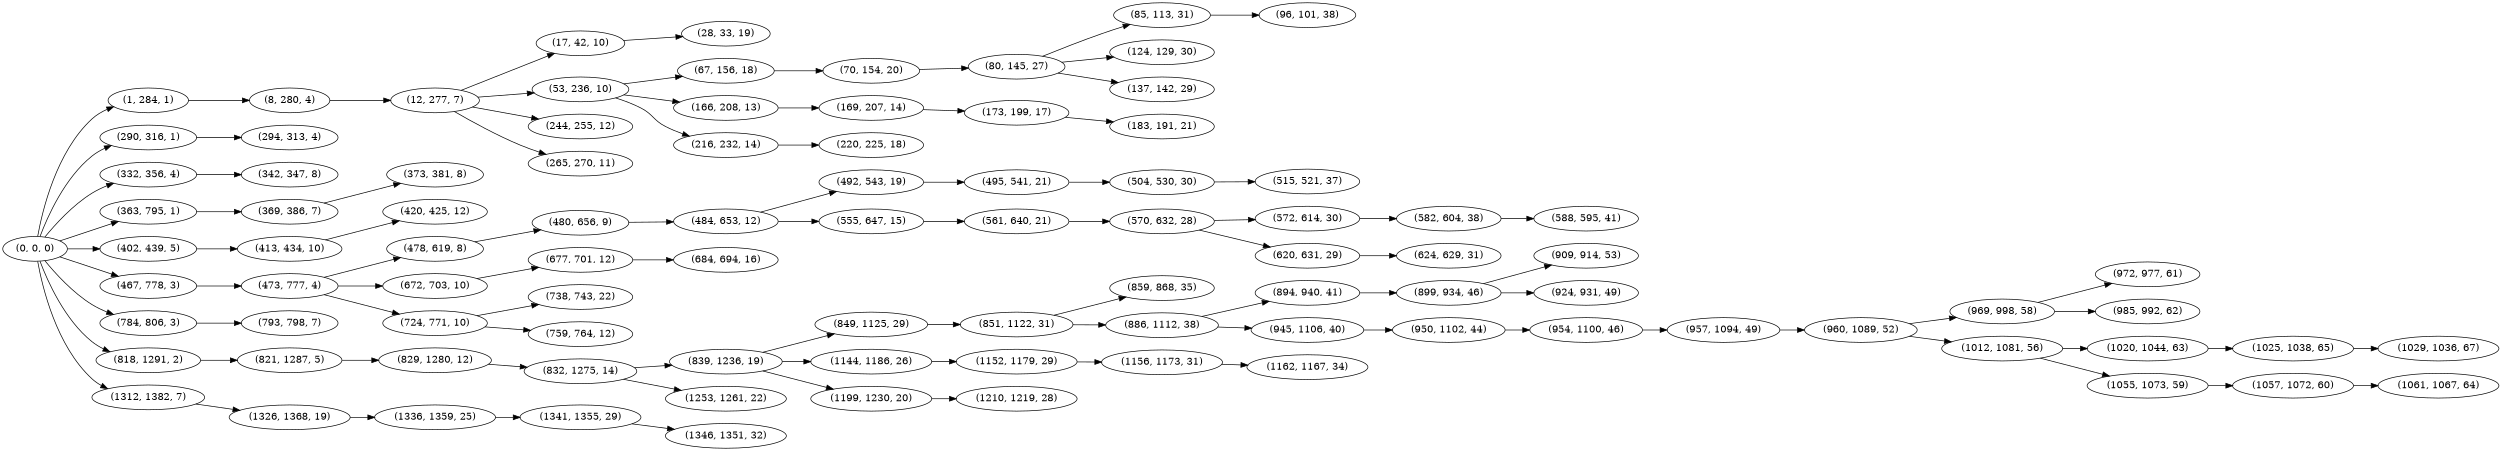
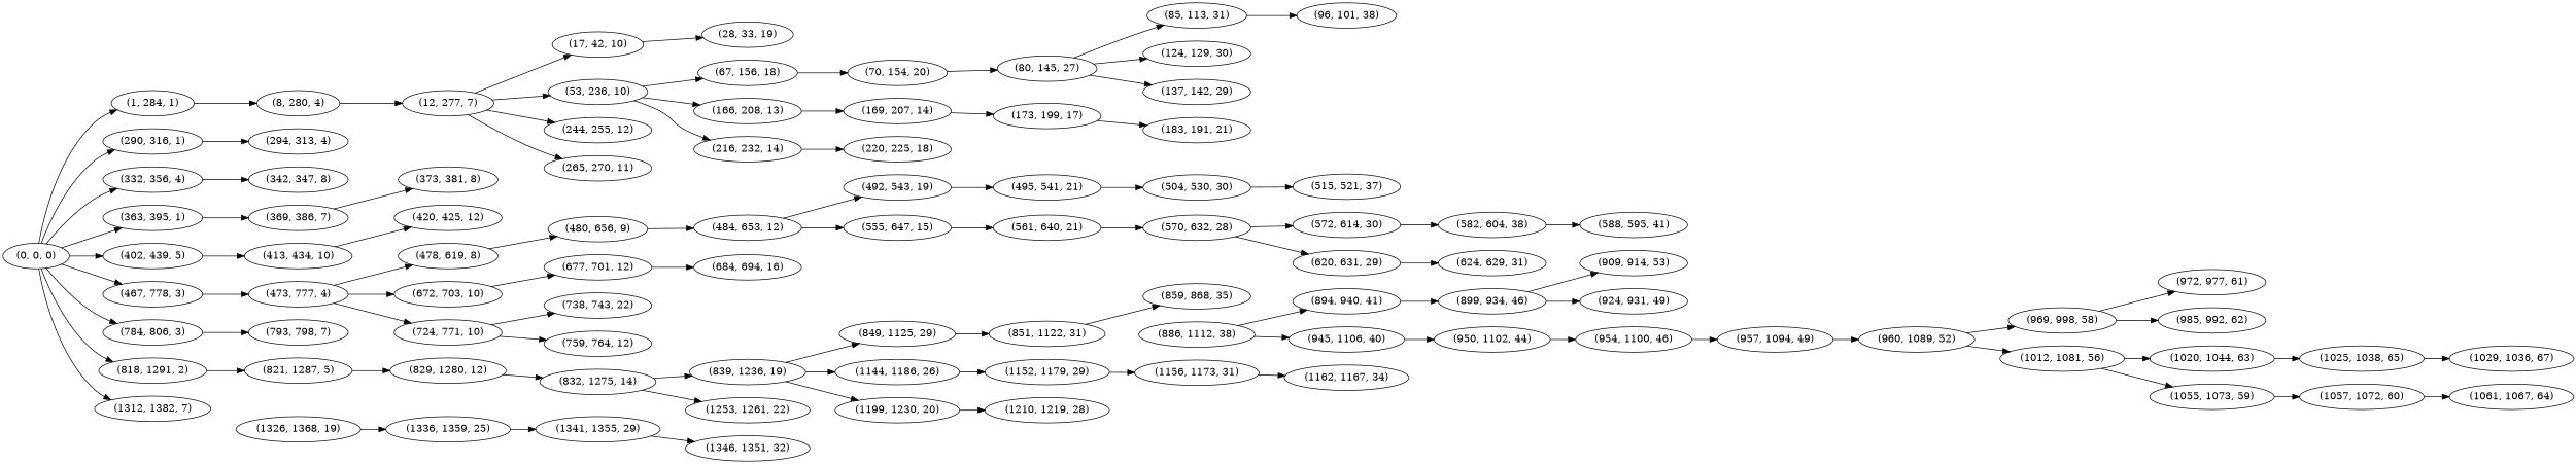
  digraph {
    rankdir=LR
    "(0, 0, 0)"
    "(1, 284, 1)"
    "(290, 316, 1)"
    "(332, 356, 4)"
-   "(363, 395, 1)" [label="(363, 795, 1)"]
+   "(363, 395, 1)"
    "(402, 439, 5)"
    "(467, 778, 3)"
    "(784, 806, 3)"
    "(818, 1291, 2)"
    "(1312, 1382, 7)"
    "(8, 280, 4)"
    "(294, 313, 4)"
    "(342, 347, 8)"
    "(369, 386, 7)"
    "(413, 434, 10)"
    "(473, 777, 4)"
    "(793, 798, 7)"
    "(821, 1287, 5)"
    "(1326, 1368, 19)"
    "(12, 277, 7)"
    "(17, 42, 10)"
    "(53, 236, 10)"
    "(244, 255, 12)"
    "(265, 270, 11)"
    "(28, 33, 19)"
    "(67, 156, 18)"
    "(166, 208, 13)"
    "(216, 232, 14)"
    "(70, 154, 20)"
    "(169, 207, 14)"
    "(220, 225, 18)"
    "(80, 145, 27)"
    "(85, 113, 31)"
    "(124, 129, 30)"
    "(137, 142, 29)"
    "(96, 101, 38)"
    "(173, 199, 17)"
    n38 [label="(183, 191, 21)"]
    "(373, 381, 8)"
    "(420, 425, 12)"
    n41 [label="(478, 619, 8)"]
    "(672, 703, 10)"
    "(724, 771, 10)"
    "(480, 656, 9)"
    "(677, 701, 12)"
    "(738, 743, 22)"
    "(759, 764, 12)"
    "(484, 653, 12)"
    "(492, 543, 19)"
    "(555, 647, 15)"
    "(495, 541, 21)"
    "(561, 640, 21)"
    "(504, 530, 30)"
    "(515, 521, 37)"
    "(570, 632, 28)"
    "(572, 614, 30)"
    "(620, 631, 29)"
    "(582, 604, 38)"
    "(624, 629, 31)"
    "(588, 595, 41)"
    "(684, 694, 16)"
    "(829, 1280, 12)"
    "(832, 1275, 14)"
    "(839, 1236, 19)"
    "(1253, 1261, 22)"
    "(849, 1125, 29)"
    "(1144, 1186, 26)"
    "(1199, 1230, 20)"
    "(851, 1122, 31)"
    "(1152, 1179, 29)"
    "(1210, 1219, 28)"
    "(859, 868, 35)"
    "(886, 1112, 38)"
    "(894, 940, 41)"
    "(945, 1106, 40)"
    "(899, 934, 46)"
    "(950, 1102, 44)"
    "(909, 914, 53)"
    "(924, 931, 49)"
    "(954, 1100, 46)"
    "(957, 1094, 49)"
    "(960, 1089, 52)"
    "(969, 998, 58)"
    "(1012, 1081, 56)"
    "(972, 977, 61)"
    "(985, 992, 62)"
    "(1020, 1044, 63)"
    "(1055, 1073, 59)"
    "(1025, 1038, 65)"
    "(1057, 1072, 60)"
    "(1029, 1036, 67)"
    "(1061, 1067, 64)"
    "(1156, 1173, 31)"
    "(1162, 1167, 34)"
    "(1336, 1359, 25)"
    "(1341, 1355, 29)"
    "(1346, 1351, 32)"
    "(0, 0, 0)" -> "(1, 284, 1)"
    "(0, 0, 0)" -> "(290, 316, 1)"
    "(0, 0, 0)" -> "(332, 356, 4)"
    "(0, 0, 0)" -> "(363, 395, 1)"
    "(0, 0, 0)" -> "(402, 439, 5)"
    "(0, 0, 0)" -> "(467, 778, 3)"
    "(0, 0, 0)" -> "(784, 806, 3)"
    "(0, 0, 0)" -> "(818, 1291, 2)"
    "(0, 0, 0)" -> "(1312, 1382, 7)"
    "(1, 284, 1)" -> "(8, 280, 4)"
    "(290, 316, 1)" -> "(294, 313, 4)"
    "(332, 356, 4)" -> "(342, 347, 8)"
    "(363, 395, 1)" -> "(369, 386, 7)"
    "(402, 439, 5)" -> "(413, 434, 10)"
    "(467, 778, 3)" -> "(473, 777, 4)"
    "(784, 806, 3)" -> "(793, 798, 7)"
    "(818, 1291, 2)" -> "(821, 1287, 5)"
-   "(1312, 1382, 7)" -> "(1326, 1368, 19)"
    "(8, 280, 4)" -> "(12, 277, 7)"
    "(369, 386, 7)" -> "(373, 381, 8)"
    "(413, 434, 10)" -> "(420, 425, 12)"
    "(473, 777, 4)" -> n41
    "(473, 777, 4)" -> "(672, 703, 10)"
    "(473, 777, 4)" -> "(724, 771, 10)"
    "(821, 1287, 5)" -> "(829, 1280, 12)"
    "(1326, 1368, 19)" -> "(1336, 1359, 25)"
    "(12, 277, 7)" -> "(17, 42, 10)"
    "(12, 277, 7)" -> "(53, 236, 10)"
    "(12, 277, 7)" -> "(244, 255, 12)"
    "(12, 277, 7)" -> "(265, 270, 11)"
    "(17, 42, 10)" -> "(28, 33, 19)"
    "(53, 236, 10)" -> "(67, 156, 18)"
    "(53, 236, 10)" -> "(166, 208, 13)"
    "(53, 236, 10)" -> "(216, 232, 14)"
    "(67, 156, 18)" -> "(70, 154, 20)"
    "(166, 208, 13)" -> "(169, 207, 14)"
    "(216, 232, 14)" -> "(220, 225, 18)"
    "(70, 154, 20)" -> "(80, 145, 27)"
    "(169, 207, 14)" -> "(173, 199, 17)"
    "(80, 145, 27)" -> "(85, 113, 31)"
    "(80, 145, 27)" -> "(124, 129, 30)"
    "(80, 145, 27)" -> "(137, 142, 29)"
    "(85, 113, 31)" -> "(96, 101, 38)"
    "(173, 199, 17)" -> n38
    n41 -> "(480, 656, 9)"
    "(672, 703, 10)" -> "(677, 701, 12)"
    "(724, 771, 10)" -> "(738, 743, 22)"
    "(724, 771, 10)" -> "(759, 764, 12)"
    "(480, 656, 9)" -> "(484, 653, 12)"
    "(677, 701, 12)" -> "(684, 694, 16)"
    "(484, 653, 12)" -> "(492, 543, 19)"
    "(484, 653, 12)" -> "(555, 647, 15)"
    "(492, 543, 19)" -> "(495, 541, 21)"
    "(555, 647, 15)" -> "(561, 640, 21)"
    "(495, 541, 21)" -> "(504, 530, 30)"
    "(561, 640, 21)" -> "(570, 632, 28)"
    "(504, 530, 30)" -> "(515, 521, 37)"
    "(570, 632, 28)" -> "(572, 614, 30)"
    "(570, 632, 28)" -> "(620, 631, 29)"
    "(572, 614, 30)" -> "(582, 604, 38)"
    "(620, 631, 29)" -> "(624, 629, 31)"
    "(582, 604, 38)" -> "(588, 595, 41)"
    "(829, 1280, 12)" -> "(832, 1275, 14)"
    "(832, 1275, 14)" -> "(839, 1236, 19)"
    "(832, 1275, 14)" -> "(1253, 1261, 22)"
    "(839, 1236, 19)" -> "(849, 1125, 29)"
    "(839, 1236, 19)" -> "(1144, 1186, 26)"
    "(839, 1236, 19)" -> "(1199, 1230, 20)"
    "(849, 1125, 29)" -> "(851, 1122, 31)"
    "(1144, 1186, 26)" -> "(1152, 1179, 29)"
    "(1199, 1230, 20)" -> "(1210, 1219, 28)"
    "(851, 1122, 31)" -> "(859, 868, 35)"
-   "(851, 1122, 31)" -> "(886, 1112, 38)"
    "(1152, 1179, 29)" -> "(1156, 1173, 31)"
    "(886, 1112, 38)" -> "(894, 940, 41)"
    "(886, 1112, 38)" -> "(945, 1106, 40)"
    "(894, 940, 41)" -> "(899, 934, 46)"
    "(945, 1106, 40)" -> "(950, 1102, 44)"
    "(899, 934, 46)" -> "(909, 914, 53)"
    "(899, 934, 46)" -> "(924, 931, 49)"
    "(950, 1102, 44)" -> "(954, 1100, 46)"
    "(954, 1100, 46)" -> "(957, 1094, 49)"
    "(957, 1094, 49)" -> "(960, 1089, 52)"
    "(960, 1089, 52)" -> "(969, 998, 58)"
    "(960, 1089, 52)" -> "(1012, 1081, 56)"
    "(969, 998, 58)" -> "(972, 977, 61)"
    "(969, 998, 58)" -> "(985, 992, 62)"
    "(1012, 1081, 56)" -> "(1020, 1044, 63)"
    "(1012, 1081, 56)" -> "(1055, 1073, 59)"
    "(1020, 1044, 63)" -> "(1025, 1038, 65)"
    "(1055, 1073, 59)" -> "(1057, 1072, 60)"
    "(1025, 1038, 65)" -> "(1029, 1036, 67)"
    "(1057, 1072, 60)" -> "(1061, 1067, 64)"
    "(1156, 1173, 31)" -> "(1162, 1167, 34)"
    "(1336, 1359, 25)" -> "(1341, 1355, 29)"
    "(1341, 1355, 29)" -> "(1346, 1351, 32)"
  }
